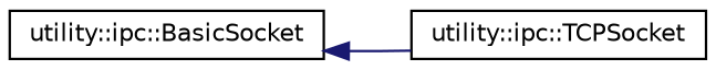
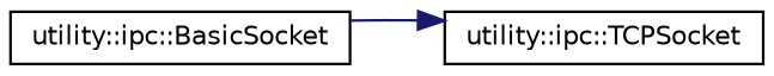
  digraph {
    rankdir=LR
    node [color=black fillcolor=white fontname=Helvetica fontsize=10 shape=record style=filled]
    n1 [height=0.2 label="utility::ipc::BasicSocket" width=0.4]
    n2 [height=0.2 label="utility::ipc::TCPSocket" width=0.4]
-   n1 -> n2 [color=midnightblue dir=back fontname=Helvetica fontsize=10 labelfontname=Helvetica labelfontsize=10 style=solid]
+   n2 -> n1 [color=midnightblue dir=back fontname=Helvetica fontsize=10 labelfontname=Helvetica labelfontsize=10 style=solid]
  }
